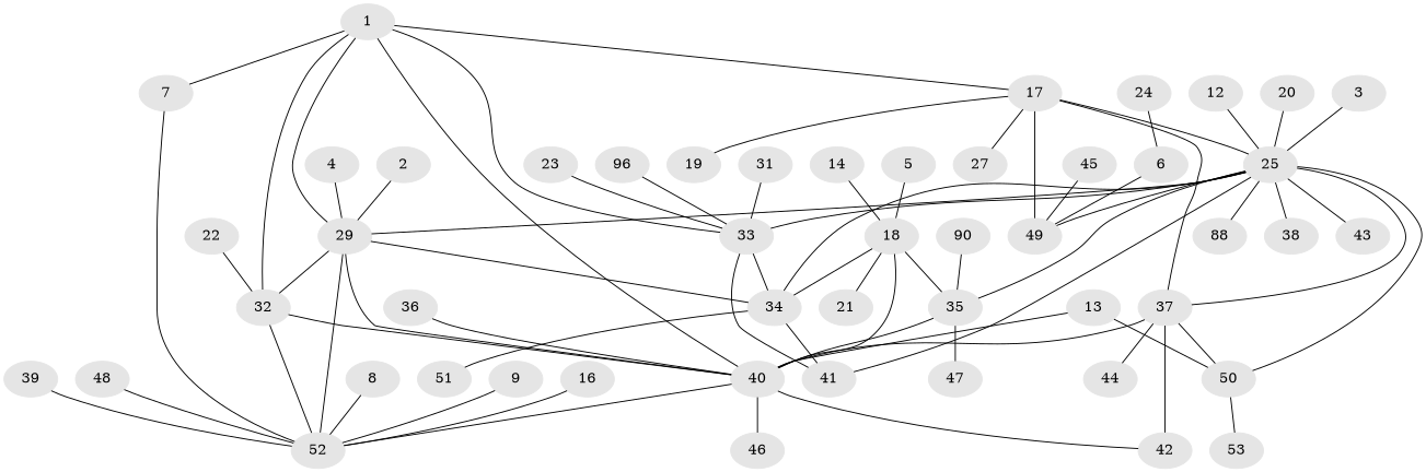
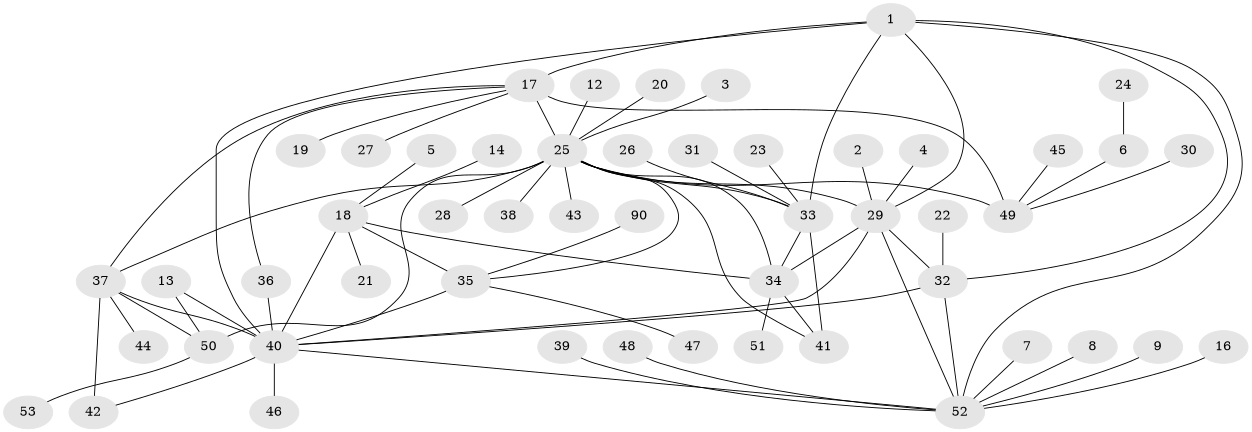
  graph {
    node [color=gray90 style=filled]
    edge [weight=1.0]
    1
    17
    29
    32
    33
    40
    52
    25
    49
    19
    27
    36
    37
    34
    41
    42
    46
    2
    3
    35
    50
-   28 [label=88]
+   28
    38
    43
    4
    5
    18
    21
    6
    7
    8
    9
    n33 [label=90]
    47
    12
    13
    53
    14
    16
    44
    51
    20
    22
    23
    24
-   26 [label=96]
+   26
+   30
    31
    39
    45
    48
    1 -- 17
    1 -- 29
    1 -- 32
    1 -- 33
    1 -- 40
-   1 -- 7
+   1 -- 52
    17 -- 25 [weight=3.0]
    17 -- 49 [weight=3.0]
    17 -- 19
    17 -- 27
+   17 -- 36
    17 -- 37
    29 -- 32
    29 -- 40
    29 -- 52
    29 -- 34
    32 -- 40
    32 -- 52
    33 -- 34 [weight=2.0]
    33 -- 41 [weight=2.0]
    40 -- 52
    40 -- 42
    40 -- 46
    25 -- 29
    25 -- 33 [weight=2.0]
    25 -- 49
    25 -- 37
    25 -- 34
    25 -- 41
    25 -- 35 [weight=2.0]
    25 -- 50
    25 -- 28
    25 -- 38
    25 -- 43
    36 -- 40
    37 -- 40 [weight=3.0]
    37 -- 42 [weight=3.0]
    37 -- 50
    37 -- 44
    34 -- 41
    34 -- 51
    2 -- 29
    3 -- 25
    35 -- 40
    35 -- 47
    50 -- 53
    4 -- 29
    5 -- 18
    18 -- 40
    18 -- 34
    18 -- 35 [weight=4.0]
    18 -- 21
    6 -- 49
    7 -- 52
    8 -- 52
    9 -- 52
    n33 -- 35
    12 -- 25
    13 -- 40
    13 -- 50
    14 -- 18
    16 -- 52
    20 -- 25
    22 -- 32
    23 -- 33
    24 -- 6
    26 -- 33
+   30 -- 49
    31 -- 33
    39 -- 52
    45 -- 49
    48 -- 52
  }
